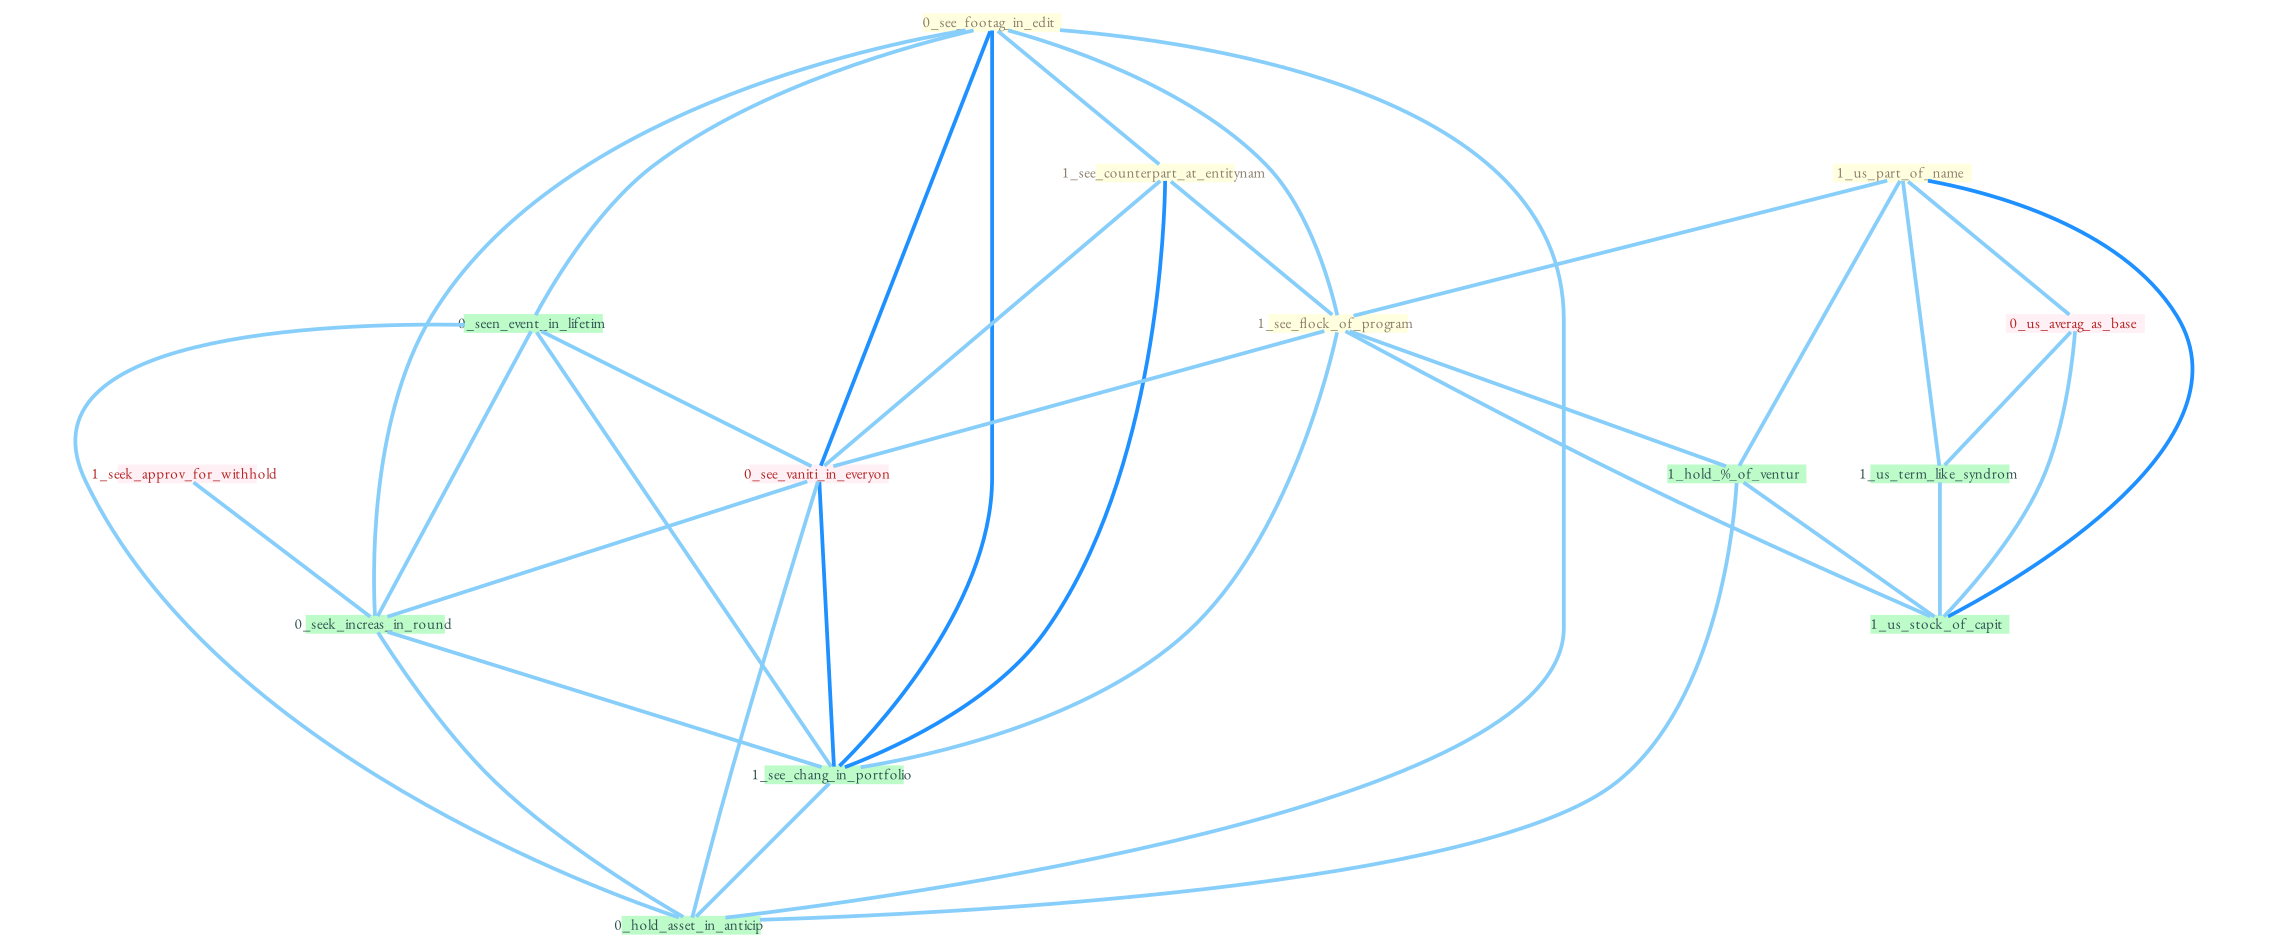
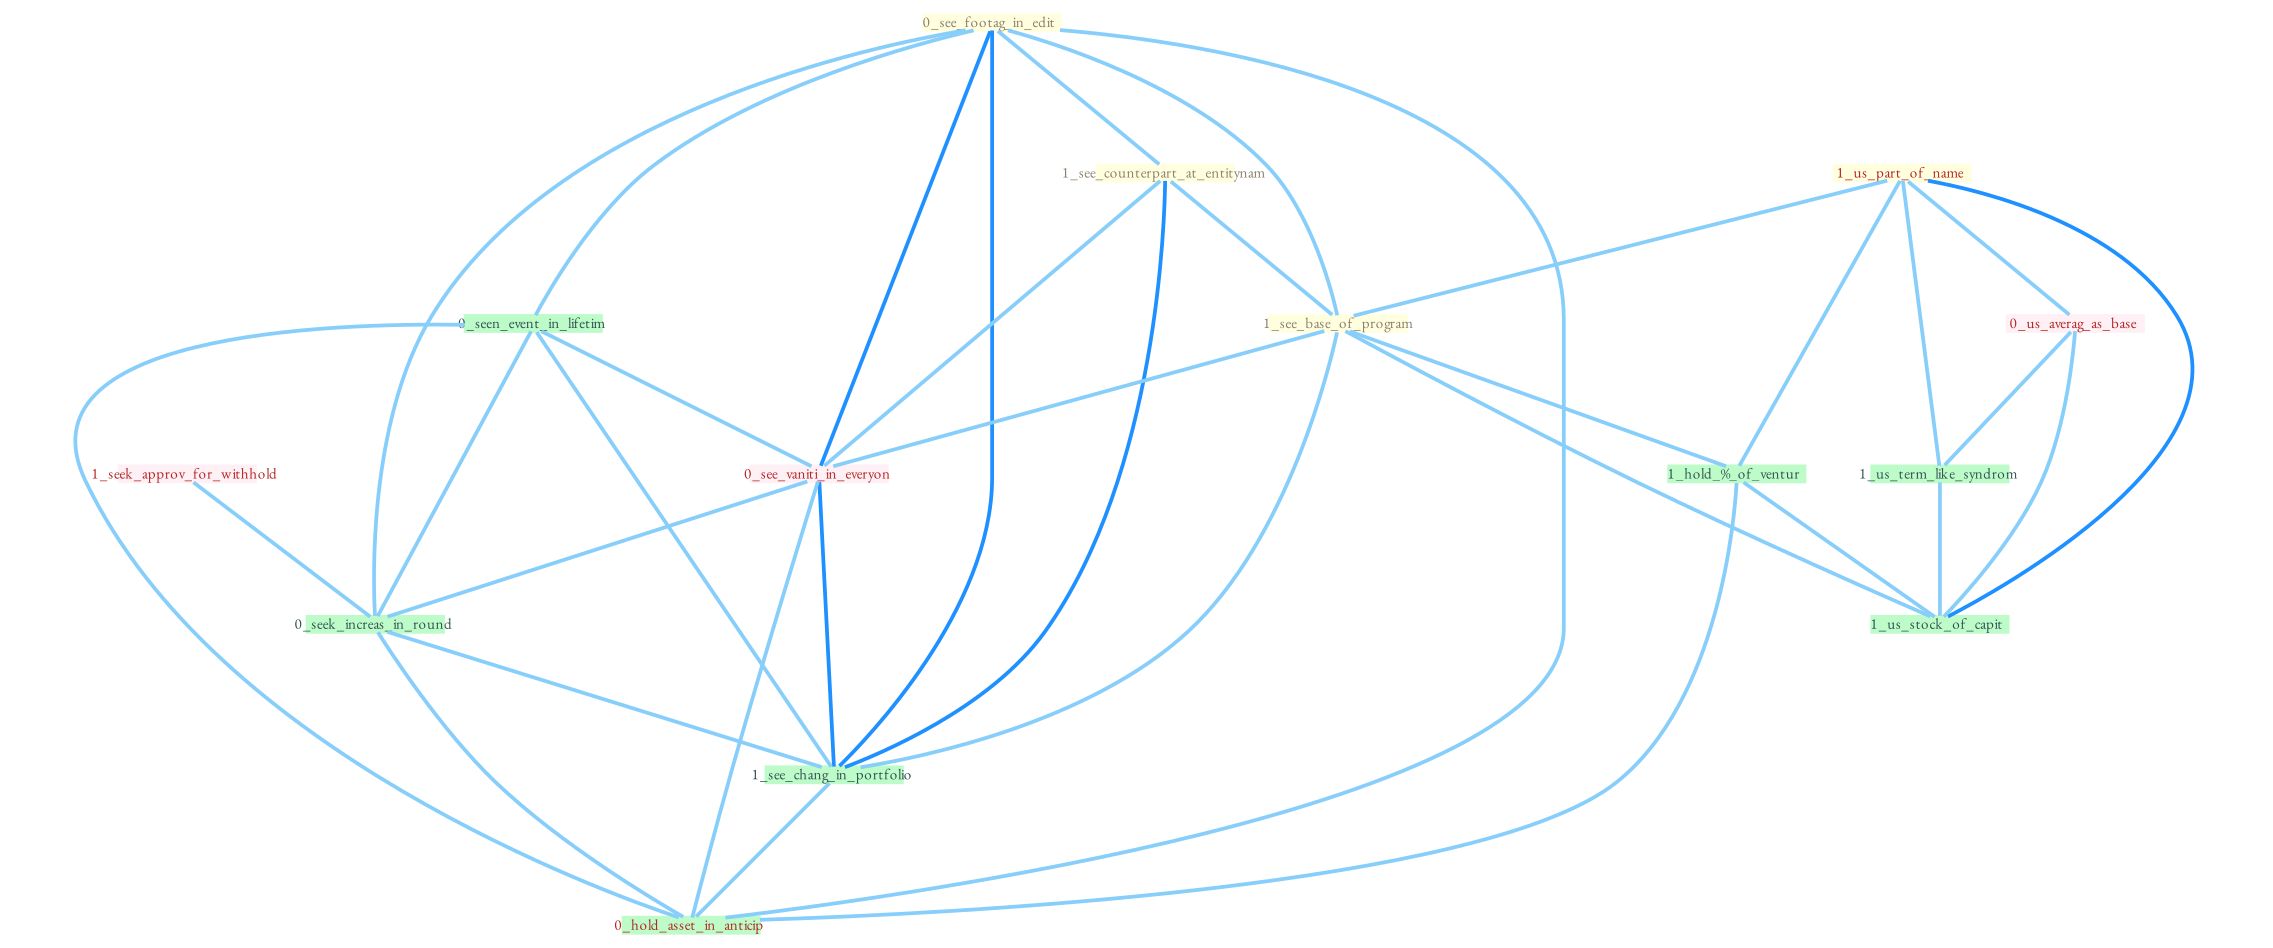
  graph {
    fontname="EB Garamond"
    node [color="#BDFCC9" fixedsize=true fontcolor="#2f4f4f" fontname="EB Garamond" fontsize=4 shape=polygon style=filled]
    edge [color="#87cefa" fontname="EB Garamond" w=1]
    "0_see_footag_in_edit " [color="#ffffe0" fontcolor="#8b7d6b" height=.06 width=.5]
    "1_see_counterpart_at_entitynam " [color="#ffffe0" fontcolor="#8b7d6b" height=.06 width=.5]
-   "1_us_part_of_name " [color="#ffffe0" fontcolor="#8b7d6b" height=.06 width=.5]
-   "1_see_flock_of_program " [color="#ffffe0" fontcolor="#8b7d6b" height=.06 width=.5]
+   "1_us_part_of_name " [color="#ffffe0" fontcolor="#b22222" height=.06 width=.5]
+   "1_see_flock_of_program " [color="#ffffe0" fontcolor="#8b7d6b" height=.06 width=.5 label="1_see_base_of_program"]
    "0_us_averag_as_base " [color="#fff0f5" fontcolor="#b22222" height=.06 width=.5]
    "1_seek_approv_for_withhold " [color="#fff0f5" fontcolor="#b22222" height=.06 width=.5]
    "0_see_vaniti_in_everyon " [color="#fff0f5" fontcolor="#b22222" height=.06 width=.5]
    "0_seen_event_in_lifetim " [height=.06 width=.5]
    "0_seek_increas_in_round " [height=.06 width=.5]
    "1_see_chang_in_portfolio " [height=.06 width=.5]
-   "0_hold_asset_in_anticip " [height=.06 width=.5]
+   "0_hold_asset_in_anticip " [fontcolor="#b22222" height=.06 width=.5]
    "1_us_term_like_syndrom " [height=.06 width=.5]
    "1_hold_%_of_ventur " [height=.06 width=.5]
    "1_us_stock_of_capit " [height=.06 width=.5]
    subgraph sub_1 {
      "0_see_footag_in_edit "
      "1_see_counterpart_at_entitynam "
      "1_us_part_of_name "
      "1_see_flock_of_program "
    }
    subgraph sub_2 {
      "0_us_averag_as_base "
      "1_seek_approv_for_withhold "
      "0_see_vaniti_in_everyon "
    }
    "0_see_footag_in_edit " -- "1_see_counterpart_at_entitynam "
    "0_see_footag_in_edit " -- "1_see_flock_of_program "
    "0_see_footag_in_edit " -- "0_see_vaniti_in_everyon " [color="#1e90ff" w=2]
    "0_see_footag_in_edit " -- "0_seen_event_in_lifetim "
    "0_see_footag_in_edit " -- "0_seek_increas_in_round "
    "0_see_footag_in_edit " -- "1_see_chang_in_portfolio " [color="#1e90ff" w=2]
    "0_see_footag_in_edit " -- "0_hold_asset_in_anticip "
    "1_see_counterpart_at_entitynam " -- "1_see_flock_of_program "
    "1_see_counterpart_at_entitynam " -- "0_see_vaniti_in_everyon "
    "1_see_counterpart_at_entitynam " -- "1_see_chang_in_portfolio " [color="#1e90ff"]
    "1_us_part_of_name " -- "1_see_flock_of_program "
    "1_us_part_of_name " -- "0_us_averag_as_base "
    "1_us_part_of_name " -- "1_us_term_like_syndrom "
    "1_us_part_of_name " -- "1_hold_%_of_ventur "
    "1_us_part_of_name " -- "1_us_stock_of_capit " [color="#1e90ff" w=2]
    "1_see_flock_of_program " -- "0_see_vaniti_in_everyon "
    "1_see_flock_of_program " -- "1_see_chang_in_portfolio "
    "1_see_flock_of_program " -- "1_hold_%_of_ventur "
    "1_see_flock_of_program " -- "1_us_stock_of_capit "
    "0_us_averag_as_base " -- "1_us_term_like_syndrom "
    "0_us_averag_as_base " -- "1_us_stock_of_capit "
    "1_seek_approv_for_withhold " -- "0_seek_increas_in_round "
    "0_see_vaniti_in_everyon " -- "0_seek_increas_in_round "
    "0_see_vaniti_in_everyon " -- "1_see_chang_in_portfolio " [color="#1e90ff" w=2]
    "0_see_vaniti_in_everyon " -- "0_hold_asset_in_anticip "
    "0_seen_event_in_lifetim " -- "0_see_vaniti_in_everyon "
    "0_seen_event_in_lifetim " -- "0_seek_increas_in_round "
    "0_seen_event_in_lifetim " -- "1_see_chang_in_portfolio "
    "0_seen_event_in_lifetim " -- "0_hold_asset_in_anticip "
    "0_seek_increas_in_round " -- "1_see_chang_in_portfolio "
    "0_seek_increas_in_round " -- "0_hold_asset_in_anticip "
    "1_see_chang_in_portfolio " -- "0_hold_asset_in_anticip "
    "1_us_term_like_syndrom " -- "1_us_stock_of_capit "
    "1_hold_%_of_ventur " -- "0_hold_asset_in_anticip "
    "1_hold_%_of_ventur " -- "1_us_stock_of_capit "
  }
